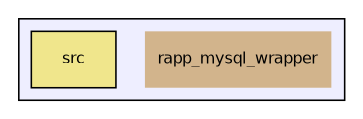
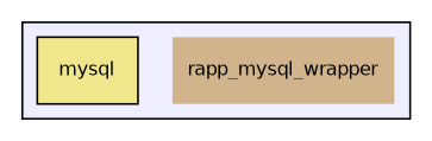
  digraph {
    compound=true
    node [fontname=Helvetica fontsize=10 style=filled]
    n1 [label=rapp_mysql_wrapper shape=plaintext fillcolor=tan]
-   n2 [color=black fillcolor=khaki label=src shape=box]
+   n2 [color=black fillcolor=khaki label=mysql shape=box]
    subgraph cluster_1 {
      bgcolor="#eeeeff"
      pencolor=black
      n1
      n2
    }
  }
